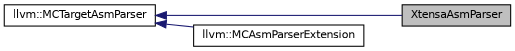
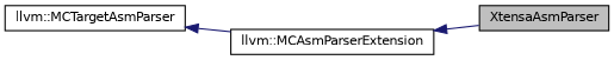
  digraph {
    rankdir=LR
    node [color=black fontname=Helvetica fontsize=10 shape=record]
    edge [color=midnightblue dir=back fontname=Helvetica fontsize=10 labelfontname=Helvetica labelfontsize=10 style=solid]
    n1 [fillcolor=grey75 fontcolor=black height=0.2 label=XtensaAsmParser style=filled width=0.4]
    n2 [height=0.2 label="llvm::MCTargetAsmParser" width=0.4]
    n3 [height=0.2 label="llvm::MCAsmParserExtension" width=0.4]
-   n2 -> n1
+   n3 -> n1
    n2 -> n3
  }
